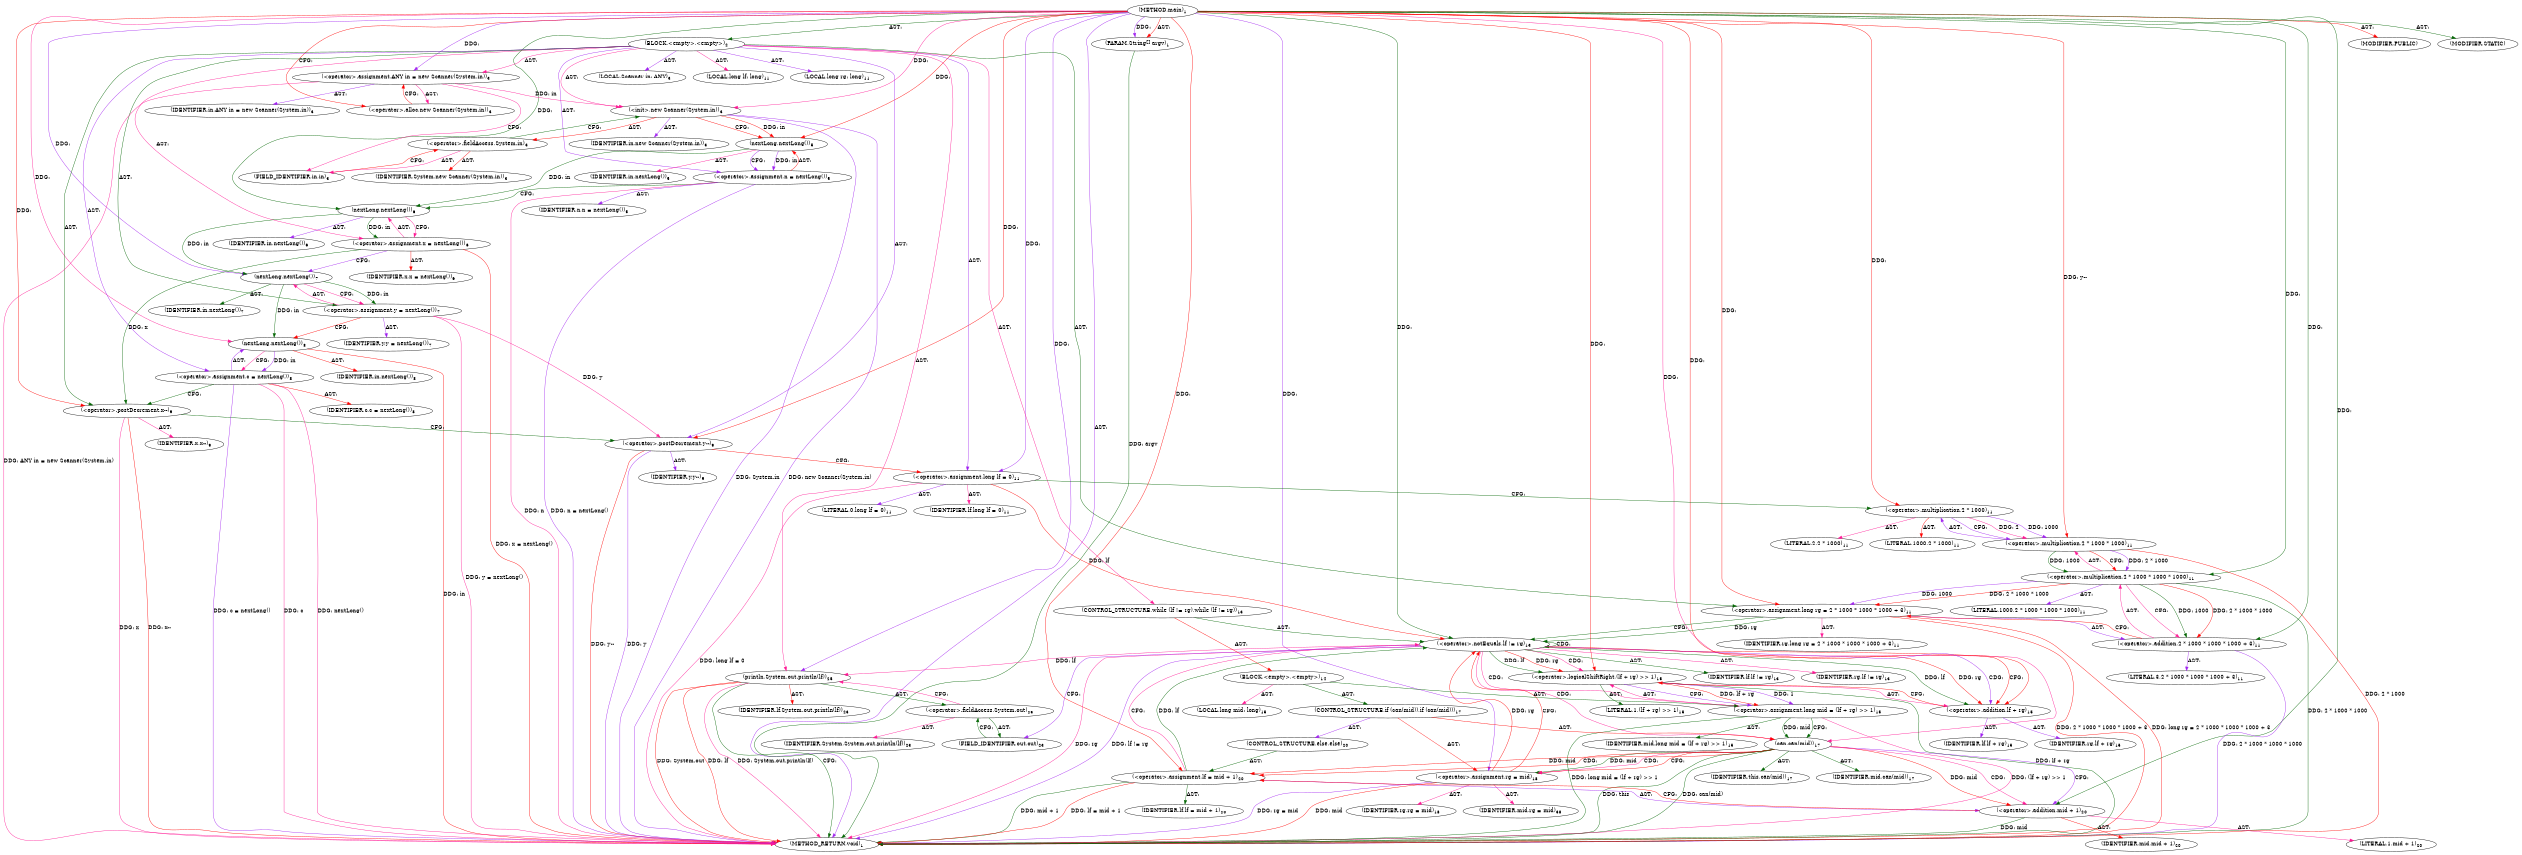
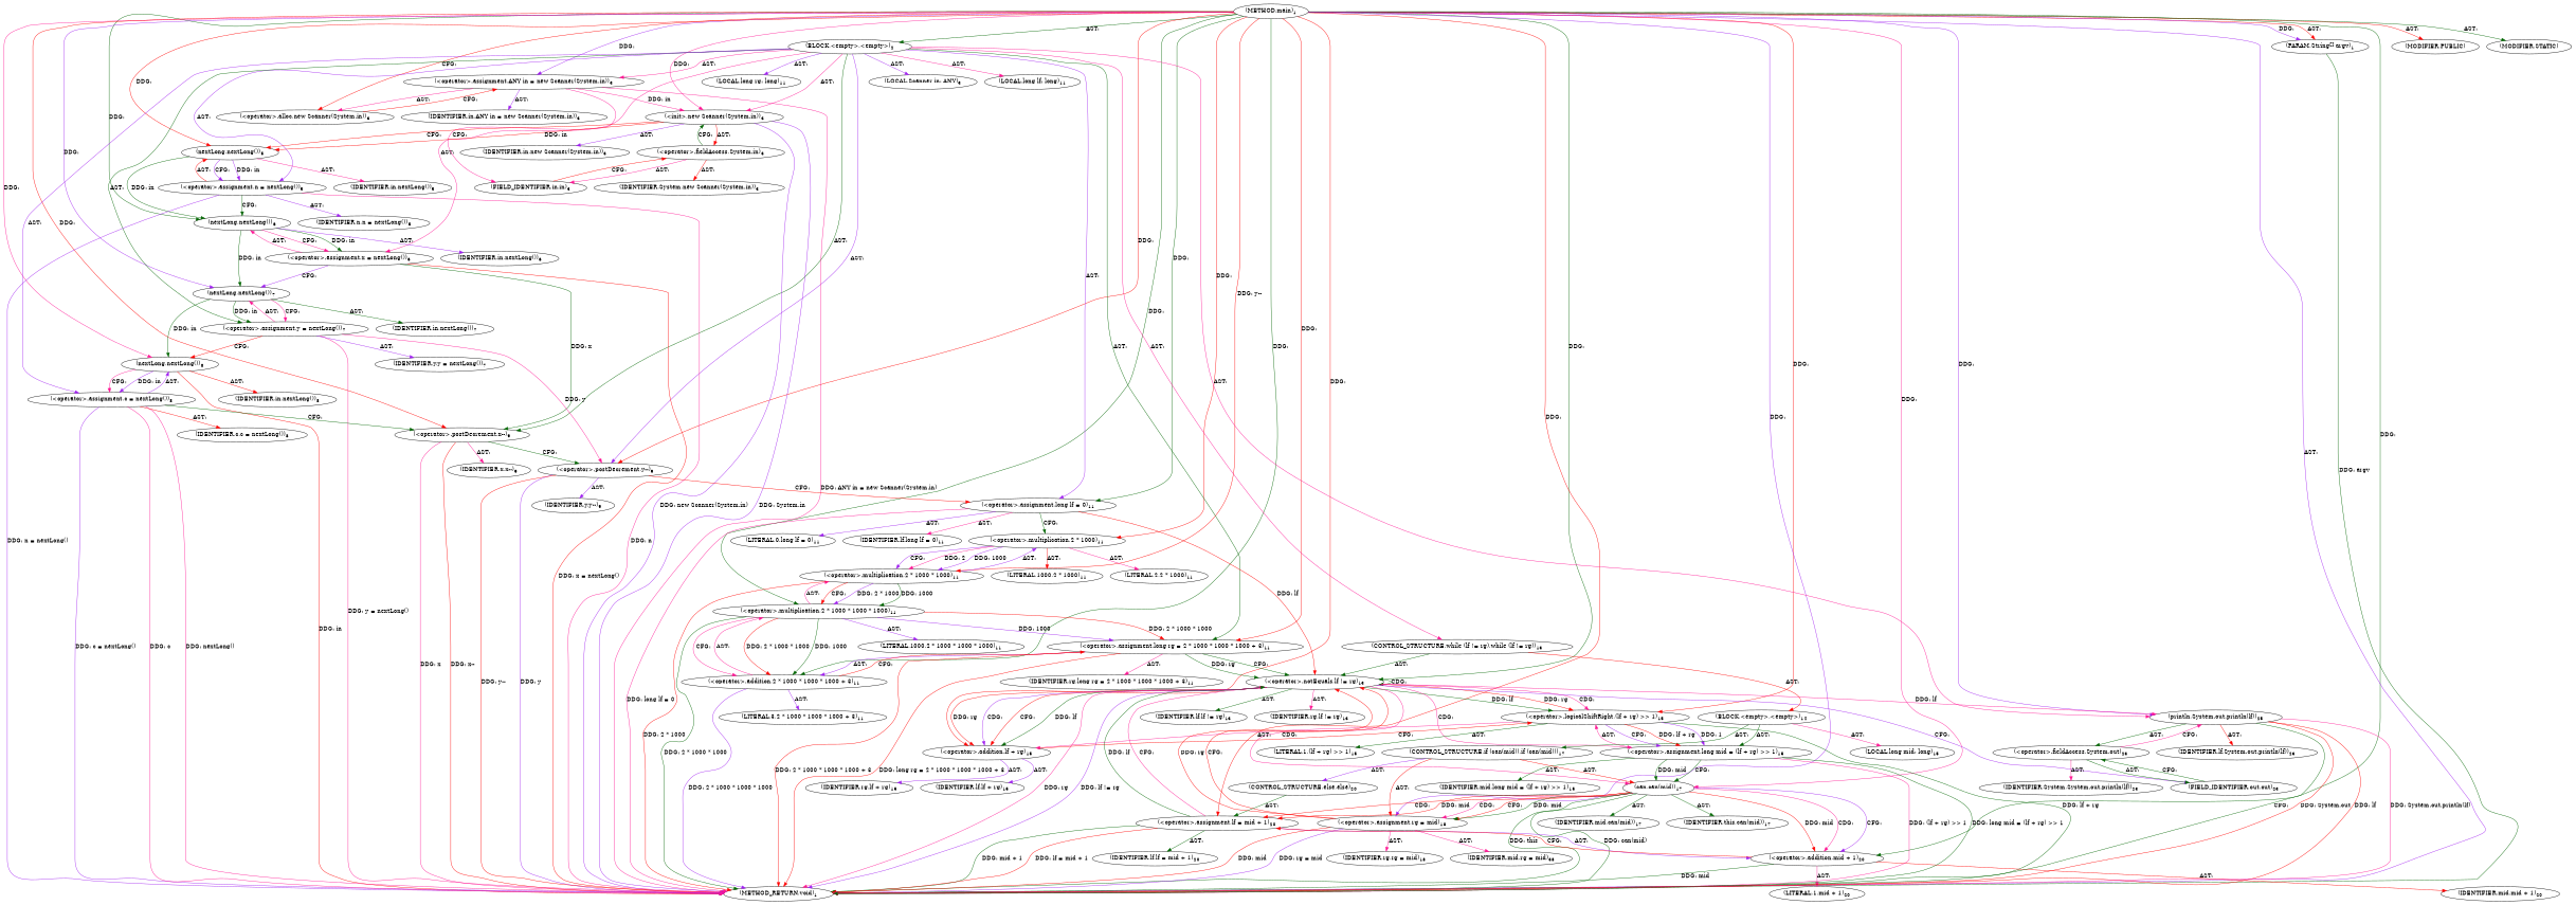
  digraph {
    edge [color=red]
    n1 [label=<(METHOD,main)<SUB>1</SUB>>]
    n2 [label=<(PARAM,String[] argv)<SUB>1</SUB>>]
    n3 [label=<(BLOCK,&lt;empty&gt;,&lt;empty&gt;)<SUB>2</SUB>>]
    n4 [label=<(&lt;operator&gt;.assignment,ANY in = new Scanner(System.in))<SUB>3</SUB>>]
    n5 [label=<(&lt;operator&gt;.alloc,new Scanner(System.in))<SUB>3</SUB>>]
    n6 [label=<(&lt;init&gt;,new Scanner(System.in))<SUB>3</SUB>>]
    n7 [label=<(nextLong,nextLong())<SUB>5</SUB>>]
    n8 [label=<(nextLong,nextLong())<SUB>6</SUB>>]
    n9 [label=<(nextLong,nextLong())<SUB>7</SUB>>]
    n10 [label=<(nextLong,nextLong())<SUB>8</SUB>>]
    n11 [label=<(&lt;operator&gt;.postDecrement,x--)<SUB>9</SUB>>]
    n12 [label=<(&lt;operator&gt;.postDecrement,y--)<SUB>9</SUB>>]
    n13 [label=<(&lt;operator&gt;.assignment,long lf = 0)<SUB>11</SUB>>]
    n14 [label=<(&lt;operator&gt;.assignment,long rg = 2 * 1000 * 1000 * 1000 + 3)<SUB>11</SUB>>]
    n15 [label=<(&lt;operator&gt;.addition,2 * 1000 * 1000 * 1000 + 3)<SUB>11</SUB>>]
    n16 [label=<(&lt;operator&gt;.multiplication,2 * 1000 * 1000 * 1000)<SUB>11</SUB>>]
    n17 [label=<(&lt;operator&gt;.multiplication,2 * 1000 * 1000)<SUB>11</SUB>>]
    n18 [label=<(&lt;operator&gt;.multiplication,2 * 1000)<SUB>11</SUB>>]
    n19 [label=<(&lt;operator&gt;.notEquals,lf != rg)<SUB>13</SUB>>]
    n20 [label=<(&lt;operator&gt;.logicalShiftRight,(lf + rg) &gt;&gt; 1)<SUB>15</SUB>>]
    n21 [label=<(&lt;operator&gt;.addition,lf + rg)<SUB>15</SUB>>]
    n22 [label=<(can,can(mid))<SUB>17</SUB>>]
    n23 [label=<(&lt;operator&gt;.assignment,rg = mid)<SUB>18</SUB>>]
    n24 [label=<(&lt;operator&gt;.assignment,lf = mid + 1)<SUB>20</SUB>>]
    n25 [label=<(&lt;operator&gt;.addition,mid + 1)<SUB>20</SUB>>]
    n26 [label=<(println,System.out.println(lf))<SUB>25</SUB>>]
    n27 [label=<(MODIFIER,PUBLIC)>]
    n28 [label=<(MODIFIER,STATIC)>]
    n29 [label=<(METHOD_RETURN,void)<SUB>1</SUB>>]
    n30 [label=<(LOCAL,Scanner in: ANY)<SUB>3</SUB>>]
    n31 [label=<(&lt;operator&gt;.assignment,n = nextLong())<SUB>5</SUB>>]
    n32 [label=<(&lt;operator&gt;.assignment,x = nextLong())<SUB>6</SUB>>]
    n33 [label=<(&lt;operator&gt;.assignment,y = nextLong())<SUB>7</SUB>>]
    n34 [label=<(&lt;operator&gt;.assignment,c = nextLong())<SUB>8</SUB>>]
    n35 [label=<(LOCAL,long lf: long)<SUB>11</SUB>>]
    n36 [label=<(LOCAL,long rg: long)<SUB>11</SUB>>]
    n37 [label=<(CONTROL_STRUCTURE,while (lf != rg),while (lf != rg))<SUB>13</SUB>>]
    n38 [label=<(IDENTIFIER,in,ANY in = new Scanner(System.in))<SUB>3</SUB>>]
    n39 [label=<(FIELD_IDENTIFIER,in,in)<SUB>3</SUB>>]
    n40 [label=<(IDENTIFIER,in,new Scanner(System.in))<SUB>3</SUB>>]
    n41 [label=<(&lt;operator&gt;.fieldAccess,System.in)<SUB>3</SUB>>]
    n42 [label=<(IDENTIFIER,in,nextLong())<SUB>5</SUB>>]
    n43 [label=<(IDENTIFIER,in,nextLong())<SUB>6</SUB>>]
    n44 [label=<(IDENTIFIER,in,nextLong())<SUB>7</SUB>>]
    n45 [label=<(IDENTIFIER,in,nextLong())<SUB>8</SUB>>]
    n46 [label=<(IDENTIFIER,x,x--)<SUB>9</SUB>>]
    n47 [label=<(IDENTIFIER,y,y--)<SUB>9</SUB>>]
    n48 [label=<(IDENTIFIER,lf,long lf = 0)<SUB>11</SUB>>]
    n49 [label=<(LITERAL,0,long lf = 0)<SUB>11</SUB>>]
    n50 [label=<(IDENTIFIER,rg,long rg = 2 * 1000 * 1000 * 1000 + 3)<SUB>11</SUB>>]
    n51 [label=<(LITERAL,3,2 * 1000 * 1000 * 1000 + 3)<SUB>11</SUB>>]
    n52 [label=<(LITERAL,1000,2 * 1000 * 1000 * 1000)<SUB>11</SUB>>]
    n53 [label=<(LITERAL,2,2 * 1000)<SUB>11</SUB>>]
    n54 [label=<(LITERAL,1000,2 * 1000)<SUB>11</SUB>>]
    n55 [label=<(IDENTIFIER,lf,lf != rg)<SUB>13</SUB>>]
    n56 [label=<(IDENTIFIER,rg,lf != rg)<SUB>13</SUB>>]
    n57 [label=<(&lt;operator&gt;.assignment,long mid = (lf + rg) &gt;&gt; 1)<SUB>15</SUB>>]
    n58 [label=<(FIELD_IDENTIFIER,out,out)<SUB>23</SUB>>]
    n59 [label=<(LITERAL,1,(lf + rg) &gt;&gt; 1)<SUB>15</SUB>>]
    n60 [label=<(IDENTIFIER,lf,lf + rg)<SUB>15</SUB>>]
    n61 [label=<(IDENTIFIER,rg,lf + rg)<SUB>15</SUB>>]
    n62 [label=<(IDENTIFIER,this,can(mid))<SUB>17</SUB>>]
    n63 [label=<(IDENTIFIER,mid,can(mid))<SUB>17</SUB>>]
    n64 [label=<(IDENTIFIER,rg,rg = mid)<SUB>18</SUB>>]
    n65 [label=<(IDENTIFIER,mid,rg = mid)<SUB>38</SUB>>]
    n66 [label=<(IDENTIFIER,lf,lf = mid + 1)<SUB>20</SUB>>]
    n67 [label=<(IDENTIFIER,mid,mid + 1)<SUB>20</SUB>>]
    n68 [label=<(LITERAL,1,mid + 1)<SUB>20</SUB>>]
    n69 [label=<(&lt;operator&gt;.fieldAccess,System.out)<SUB>23</SUB>>]
    n70 [label=<(IDENTIFIER,lf,System.out.println(lf))<SUB>23</SUB>>]
    n71 [label=<(IDENTIFIER,n,n = nextLong())<SUB>5</SUB>>]
-   n72 [label=<(IDENTIFIER,x,x = nextLong())<SUB>6</SUB>>]
    n73 [label=<(IDENTIFIER,y,y = nextLong())<SUB>7</SUB>>]
    n74 [label=<(IDENTIFIER,c,c = nextLong())<SUB>8</SUB>>]
    n75 [label=<(BLOCK,&lt;empty&gt;,&lt;empty&gt;)<SUB>14</SUB>>]
    n76 [label=<(IDENTIFIER,System,new Scanner(System.in))<SUB>3</SUB>>]
    n77 [label=<(LOCAL,long mid: long)<SUB>15</SUB>>]
    n78 [label=<(CONTROL_STRUCTURE,if (can(mid)),if (can(mid)))<SUB>17</SUB>>]
    n79 [label=<(IDENTIFIER,mid,long mid = (lf + rg) &gt;&gt; 1)<SUB>15</SUB>>]
    n80 [label=<(CONTROL_STRUCTURE,else,else)<SUB>20</SUB>>]
    n81 [label=<(IDENTIFIER,System,System.out.println(lf))<SUB>23</SUB>>]
    n1 -> n2 [label="AST: "]
    n1 -> n2 [color=purple label="DDG: "]
    n1 -> n3 [color=darkgreen label="AST: "]
    n1 -> n4 [color=purple label="DDG: "]
    n1 -> n5 [label="CFG: "]
    n1 -> n6 [color=deeppink label="DDG: "]
    n1 -> n7 [label="DDG: "]
    n1 -> n8 [color=darkgreen label="DDG: "]
    n1 -> n9 [color=purple label="DDG: "]
    n1 -> n10 [color=deeppink label="DDG: "]
    n1 -> n11 [label="DDG: "]
    n1 -> n12 [label="DDG: "]
-   n1 -> n13 [color=purple label="DDG: "]
+   n1 -> n13 [color=darkgreen label="DDG: "]
    n1 -> n14 [label="DDG: "]
    n1 -> n15 [color=darkgreen label="DDG: "]
    n1 -> n16 [color=darkgreen label="DDG: "]
    n1 -> n17 [label="DDG: y--"]
    n1 -> n18 [label="DDG: "]
    n1 -> n19 [color=darkgreen label="DDG: "]
    n1 -> n20 [label="DDG: "]
    n1 -> n21 [label="DDG: "]
    n1 -> n22 [color=deeppink label="DDG: "]
    n1 -> n23 [color=purple label="DDG: "]
    n1 -> n24 [label="DDG: "]
    n1 -> n25 [color=darkgreen label="DDG: "]
    n1 -> n26 [color=purple label="DDG: "]
    n1 -> n27 [label="AST: "]
    n1 -> n28 [color=darkgreen label="AST: "]
    n1 -> n29 [color=purple label="AST: "]
    n2 -> n29 [color=darkgreen label="DDG: argv"]
    n3 -> n4 [color=deeppink label="AST: "]
    n3 -> n6 [color=deeppink label="AST: "]
    n3 -> n11 [color=darkgreen label="AST: "]
    n3 -> n12 [color=purple label="AST: "]
    n3 -> n13 [color=purple label="AST: "]
    n3 -> n14 [color=darkgreen label="AST: "]
    n3 -> n26 [color=deeppink label="AST: "]
    n3 -> n30 [color=purple label="AST: "]
    n3 -> n31 [color=purple label="AST: "]
    n3 -> n32 [color=deeppink label="AST: "]
    n3 -> n33 [color=darkgreen label="AST: "]
    n3 -> n34 [color=purple label="AST: "]
    n3 -> n35 [color=deeppink label="AST: "]
    n3 -> n36 [color=purple label="AST: "]
    n3 -> n37 [color=deeppink label="AST: "]
    n4 -> n5 [color=deeppink label="AST: "]
    n4 -> n6 [color=deeppink label="DDG: in"]
    n4 -> n29 [color=deeppink label="DDG: ANY in = new Scanner(System.in)"]
    n4 -> n38 [color=purple label="AST: "]
    n4 -> n39 [color=deeppink label="CFG: "]
    n5 -> n4 [label="CFG: "]
    n6 -> n7 [label="CFG: "]
    n6 -> n7 [label="DDG: in"]
    n6 -> n29 [color=purple label="DDG: System.in"]
    n6 -> n29 [color=purple label="DDG: new Scanner(System.in)"]
    n6 -> n40 [color=purple label="AST: "]
    n6 -> n41 [label="AST: "]
    n7 -> n8 [color=darkgreen label="DDG: in"]
    n7 -> n31 [color=purple label="CFG: "]
    n7 -> n31 [color=purple label="DDG: in"]
    n7 -> n42 [color=deeppink label="AST: "]
    n8 -> n9 [color=darkgreen label="DDG: in"]
    n8 -> n32 [color=deeppink label="CFG: "]
    n8 -> n32 [color=darkgreen label="DDG: in"]
    n8 -> n43 [color=purple label="AST: "]
    n9 -> n10 [color=darkgreen label="DDG: in"]
    n9 -> n33 [color=deeppink label="CFG: "]
    n9 -> n33 [color=darkgreen label="DDG: in"]
    n9 -> n44 [color=darkgreen label="AST: "]
    n10 -> n29 [label="DDG: in"]
    n10 -> n34 [color=deeppink label="CFG: "]
    n10 -> n34 [color=purple label="DDG: in"]
    n10 -> n45 [label="AST: "]
    n11 -> n12 [color=darkgreen label="CFG: "]
    n11 -> n29 [color=deeppink label="DDG: x"]
    n11 -> n29 [label="DDG: x--"]
    n11 -> n46 [color=deeppink label="AST: "]
    n12 -> n13 [label="CFG: "]
    n12 -> n29 [color=purple label="DDG: y"]
    n12 -> n29 [label="DDG: y--"]
    n12 -> n47 [color=purple label="AST: "]
    n13 -> n18 [color=darkgreen label="CFG: "]
    n13 -> n19 [label="DDG: lf"]
    n13 -> n29 [color=deeppink label="DDG: long lf = 0"]
    n13 -> n48 [color=deeppink label="AST: "]
    n13 -> n49 [color=purple label="AST: "]
    n14 -> n15 [color=purple label="AST: "]
    n14 -> n19 [color=darkgreen label="CFG: "]
    n14 -> n19 [color=darkgreen label="DDG: rg"]
    n14 -> n29 [label="DDG: 2 * 1000 * 1000 * 1000 + 3"]
    n14 -> n29 [label="DDG: long rg = 2 * 1000 * 1000 * 1000 + 3"]
    n14 -> n50 [color=deeppink label="AST: "]
    n15 -> n14 [label="CFG: "]
    n15 -> n16 [color=deeppink label="AST: "]
    n15 -> n29 [color=purple label="DDG: 2 * 1000 * 1000 * 1000"]
    n15 -> n51 [color=purple label="AST: "]
    n16 -> n14 [label="DDG: 2 * 1000 * 1000"]
    n16 -> n14 [color=purple label="DDG: 1000"]
    n16 -> n15 [color=deeppink label="CFG: "]
    n16 -> n15 [label="DDG: 2 * 1000 * 1000"]
    n16 -> n15 [color=darkgreen label="DDG: 1000"]
    n16 -> n17 [color=deeppink label="AST: "]
    n16 -> n29 [color=darkgreen label="DDG: 2 * 1000 * 1000"]
    n16 -> n52 [color=purple label="AST: "]
    n17 -> n16 [label="CFG: "]
    n17 -> n16 [color=purple label="DDG: 2 * 1000"]
    n17 -> n16 [color=darkgreen label="DDG: 1000"]
    n17 -> n18 [color=purple label="AST: "]
    n17 -> n29 [label="DDG: 2 * 1000"]
    n18 -> n17 [color=purple label="CFG: "]
    n18 -> n17 [color=deeppink label="DDG: 2"]
    n18 -> n17 [color=purple label="DDG: 1000"]
    n18 -> n53 [color=deeppink label="AST: "]
    n18 -> n54 [label="AST: "]
    n19 -> n19 [color=darkgreen label="CDG: "]
    n19 -> n20 [color=darkgreen label="DDG: lf"]
    n19 -> n20 [label="DDG: rg"]
    n19 -> n20 [color=deeppink label="CDG: "]
    n19 -> n21 [label="CFG: "]
    n19 -> n21 [color=darkgreen label="DDG: lf"]
    n19 -> n21 [label="DDG: rg"]
    n19 -> n21 [color=purple label="CDG: "]
    n19 -> n22 [color=deeppink label="CDG: "]
    n19 -> n26 [color=deeppink label="DDG: lf"]
    n19 -> n29 [color=deeppink label="DDG: rg"]
    n19 -> n29 [color=purple label="DDG: lf != rg"]
    n19 -> n55 [color=darkgreen label="AST: "]
    n19 -> n56 [color=deeppink label="AST: "]
    n19 -> n57 [color=deeppink label="CDG: "]
    n19 -> n58 [color=purple label="CFG: "]
    n20 -> n21 [color=deeppink label="AST: "]
    n20 -> n29 [color=darkgreen label="DDG: lf + rg"]
    n20 -> n57 [color=purple label="CFG: "]
    n20 -> n57 [label="DDG: lf + rg"]
    n20 -> n57 [color=purple label="DDG: 1"]
    n20 -> n59 [color=darkgreen label="AST: "]
    n21 -> n20 [label="CFG: "]
    n21 -> n60 [color=purple label="AST: "]
    n21 -> n61 [color=purple label="AST: "]
    n22 -> n23 [label="CFG: "]
    n22 -> n23 [color=darkgreen label="DDG: mid"]
    n22 -> n23 [color=deeppink label="CDG: "]
    n22 -> n24 [label="DDG: mid"]
    n22 -> n24 [label="CDG: "]
    n22 -> n25 [color=purple label="CFG: "]
    n22 -> n25 [label="DDG: mid"]
    n22 -> n25 [color=deeppink label="CDG: "]
    n22 -> n29 [color=darkgreen label="DDG: can(mid)"]
    n22 -> n29 [color=darkgreen label="DDG: this"]
    n22 -> n62 [color=darkgreen label="AST: "]
    n22 -> n63 [color=darkgreen label="AST: "]
    n23 -> n19 [label="CFG: "]
    n23 -> n19 [label="DDG: rg"]
    n23 -> n29 [label="DDG: mid"]
    n23 -> n29 [color=purple label="DDG: rg = mid"]
    n23 -> n64 [color=deeppink label="AST: "]
    n23 -> n65 [color=deeppink label="AST: "]
    n24 -> n19 [color=deeppink label="CFG: "]
    n24 -> n19 [color=darkgreen label="DDG: lf"]
    n24 -> n25 [color=purple label="AST: "]
    n24 -> n29 [color=darkgreen label="DDG: mid + 1"]
    n24 -> n29 [label="DDG: lf = mid + 1"]
    n24 -> n66 [color=darkgreen label="AST: "]
    n25 -> n24 [label="CFG: "]
    n25 -> n29 [color=darkgreen label="DDG: mid"]
    n25 -> n67 [label="AST: "]
    n25 -> n68 [color=deeppink label="AST: "]
    n26 -> n29 [color=darkgreen label="CFG: "]
    n26 -> n29 [label="DDG: System.out"]
    n26 -> n29 [label="DDG: lf"]
    n26 -> n29 [color=deeppink label="DDG: System.out.println(lf)"]
    n26 -> n69 [color=darkgreen label="AST: "]
    n26 -> n70 [label="AST: "]
    n31 -> n7 [label="AST: "]
    n31 -> n8 [color=darkgreen label="CFG: "]
    n31 -> n29 [color=purple label="DDG: n = nextLong()"]
    n31 -> n29 [color=deeppink label="DDG: n"]
    n31 -> n71 [color=purple label="AST: "]
    n32 -> n8 [color=deeppink label="AST: "]
    n32 -> n9 [color=purple label="CFG: "]
    n32 -> n11 [color=darkgreen label="DDG: x"]
    n32 -> n29 [label="DDG: x = nextLong()"]
-   n32 -> n72 [label="AST: "]
    n33 -> n9 [color=deeppink label="AST: "]
    n33 -> n10 [label="CFG: "]
    n33 -> n12 [color=deeppink label="DDG: y"]
    n33 -> n29 [color=deeppink label="DDG: y = nextLong()"]
    n33 -> n73 [color=purple label="AST: "]
    n34 -> n10 [color=purple label="AST: "]
    n34 -> n11 [color=darkgreen label="CFG: "]
    n34 -> n29 [color=deeppink label="DDG: nextLong()"]
    n34 -> n29 [color=purple label="DDG: c = nextLong()"]
    n34 -> n29 [color=deeppink label="DDG: c"]
    n34 -> n74 [label="AST: "]
    n37 -> n19 [color=darkgreen label="AST: "]
    n37 -> n75 [label="AST: "]
    n39 -> n41 [label="CFG: "]
    n41 -> n6 [color=darkgreen label="CFG: "]
    n41 -> n39 [color=deeppink label="AST: "]
    n41 -> n76 [label="AST: "]
    n57 -> n20 [color=deeppink label="AST: "]
    n57 -> n22 [color=darkgreen label="CFG: "]
    n57 -> n22 [color=darkgreen label="DDG: mid"]
    n57 -> n29 [color=deeppink label="DDG: (lf + rg) &gt;&gt; 1"]
    n57 -> n29 [color=darkgreen label="DDG: long mid = (lf + rg) &gt;&gt; 1"]
    n57 -> n79 [color=darkgreen label="AST: "]
    n58 -> n69 [color=darkgreen label="CFG: "]
    n69 -> n26 [color=deeppink label="CFG: "]
    n69 -> n58 [color=darkgreen label="AST: "]
    n69 -> n81 [color=deeppink label="AST: "]
    n75 -> n57 [color=darkgreen label="AST: "]
    n75 -> n77 [color=deeppink label="AST: "]
    n75 -> n78 [color=darkgreen label="AST: "]
    n78 -> n22 [label="AST: "]
    n78 -> n23 [label="AST: "]
    n78 -> n80 [color=purple label="AST: "]
    n80 -> n24 [color=darkgreen label="AST: "]
  }
